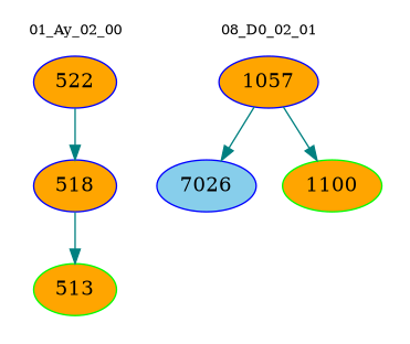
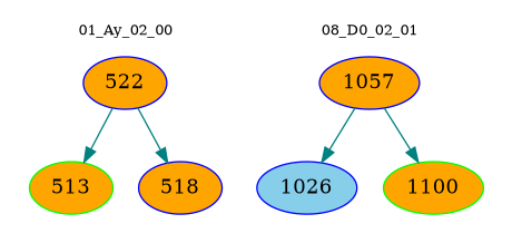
  digraph {
    node [color=blue fillcolor=orange style=filled]
    edge [color=teal]
    n1 [label=522]
    n2 [color=green label=513]
    n3 [label=518]
    n4 [label=1057]
-   n5 [fillcolor=skyblue label=7026]
+   n5 [fillcolor=skyblue label=1026]
    n6 [color=green label=1100]
    subgraph cluster_1 {
      color=white
      fontsize=10
      label="01_Ay_02_00"
      n1
      n2
      n3
    }
    subgraph cluster_2 {
      color=white
      fontsize=10
      label="08_D0_02_01"
      n4
      n5
      n6
    }
-   n3 -> n2
+   n1 -> n2
    n1 -> n3
    n4 -> n5
    n4 -> n6
  }
